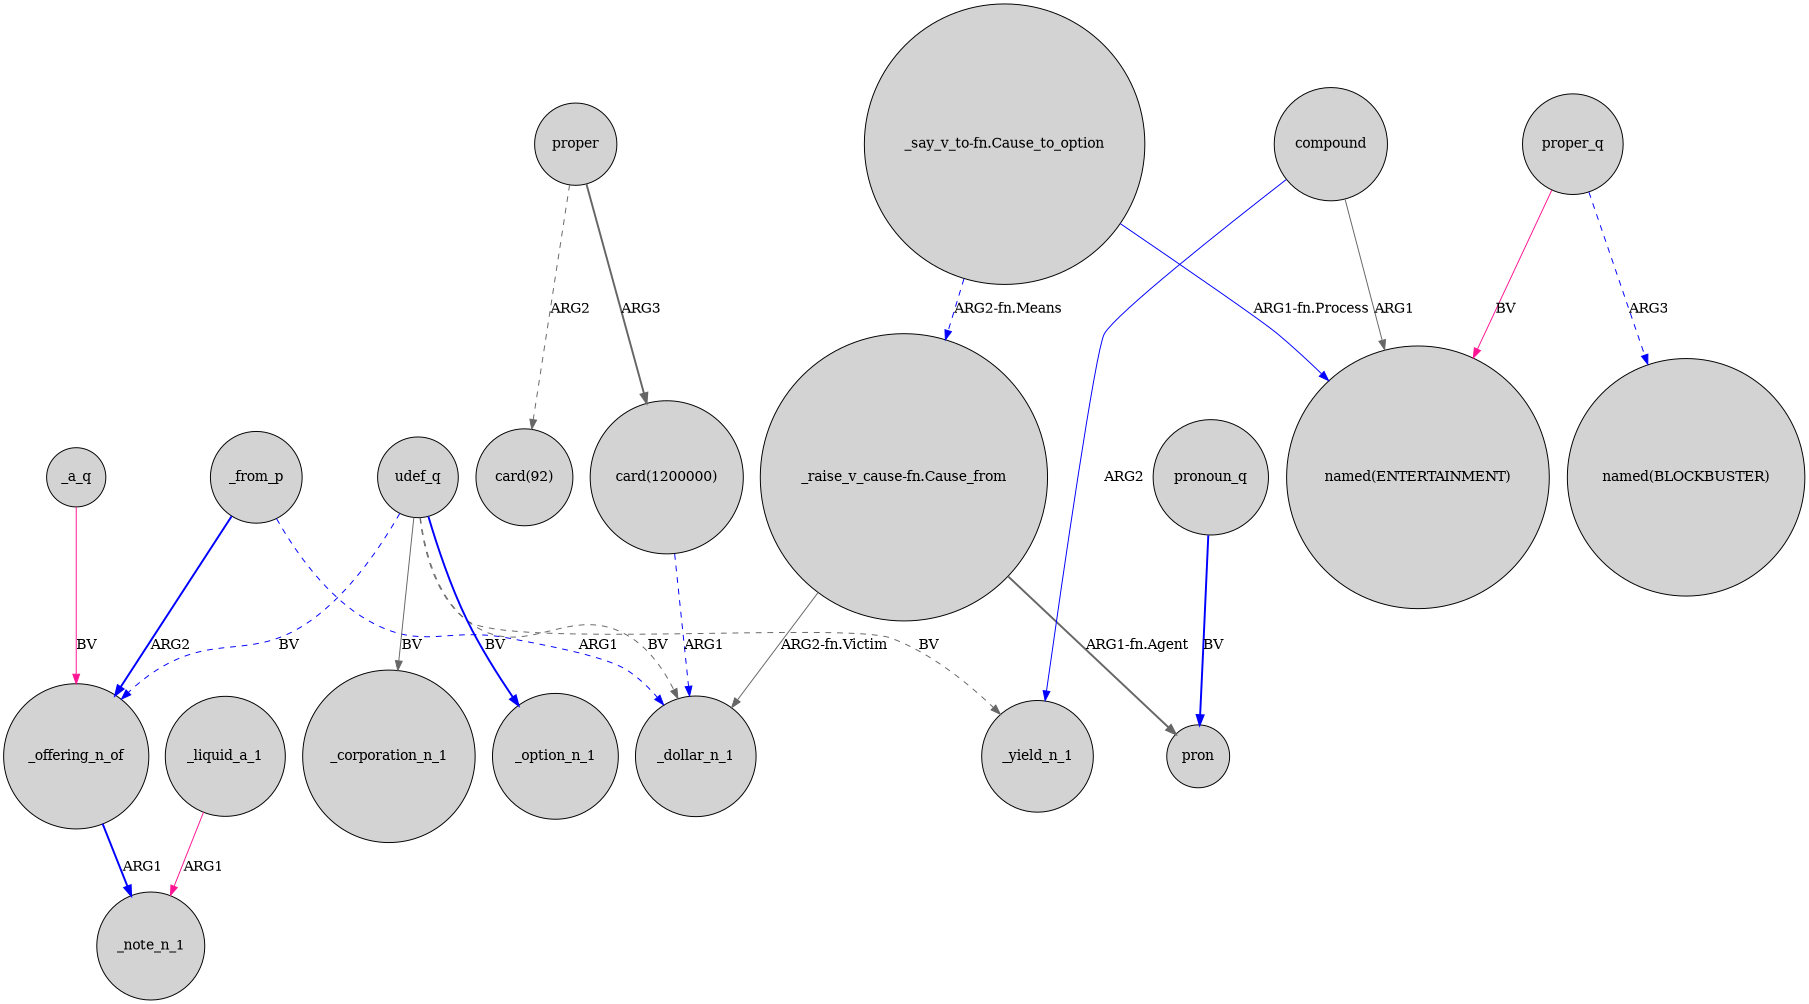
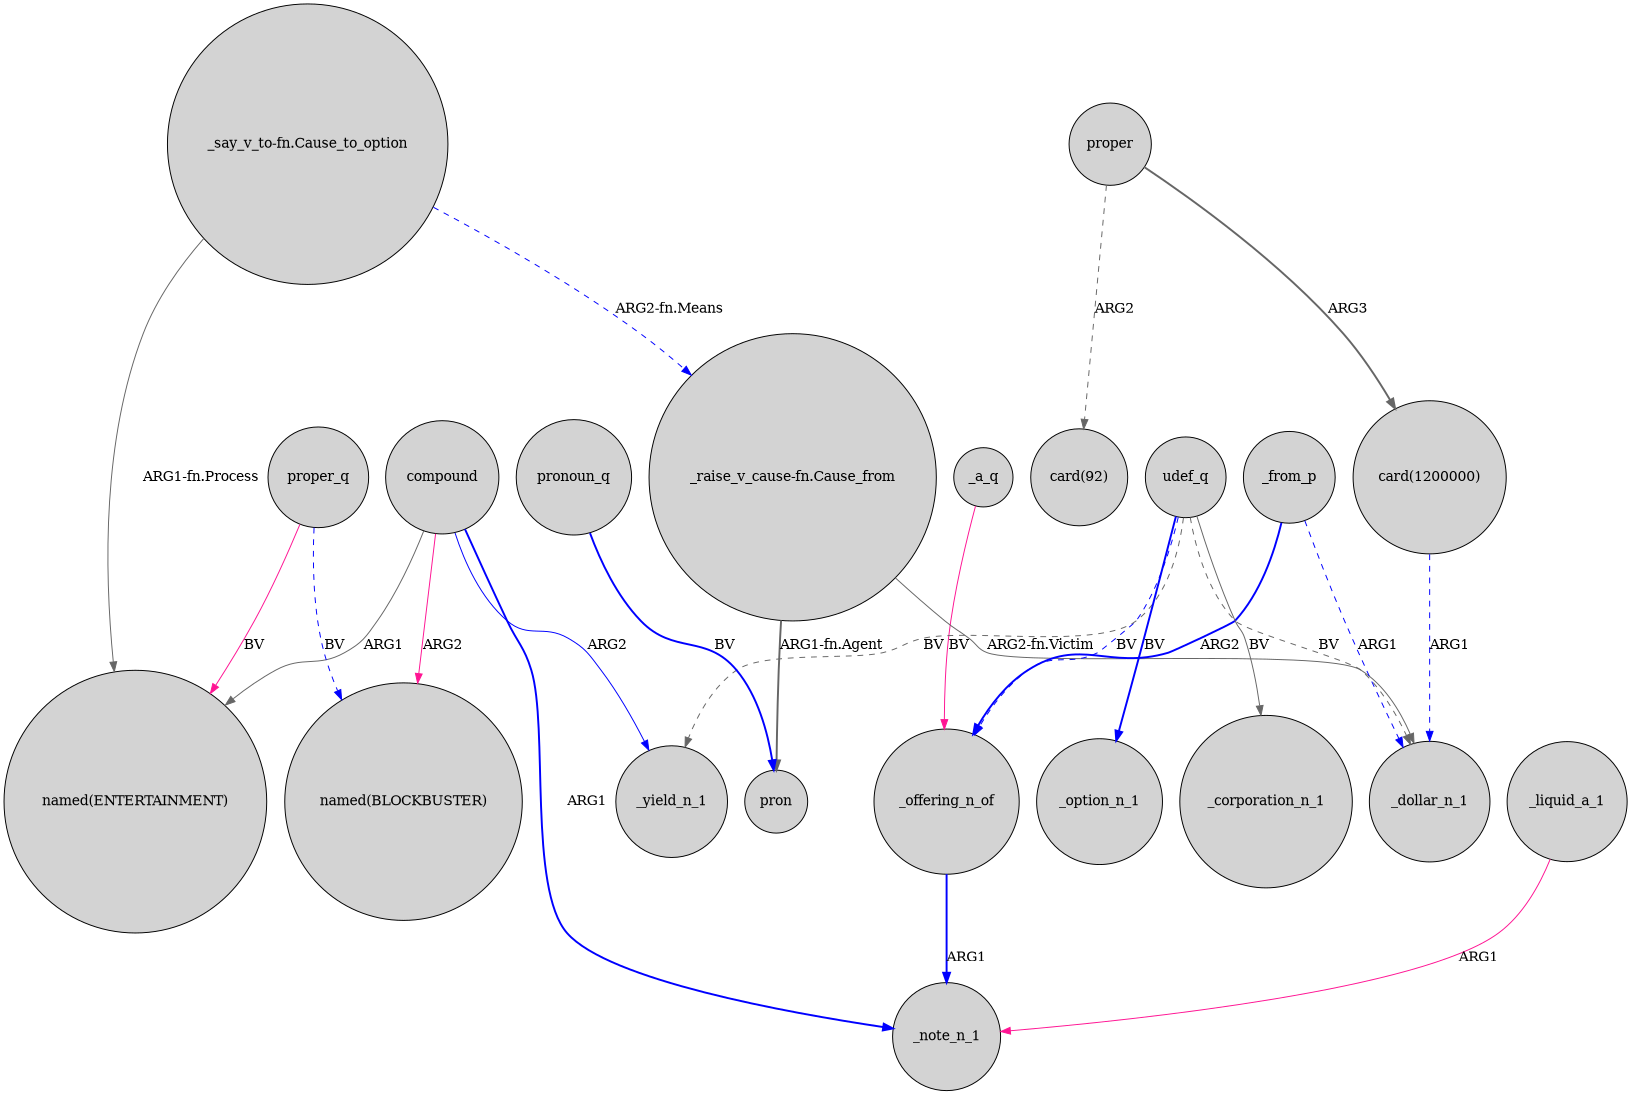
  digraph {
    node [shape=circle style=filled]
    edge [color=blue style=solid]
    _a_q
    _offering_n_of
    _note_n_1
    n4 [label="_raise_v_cause-fn.Cause_from"]
    pron
    _dollar_n_1
    _from_p
    n8 [label="_say_v_to-fn.Cause_to_option"]
    "named(ENTERTAINMENT)"
    compound
    _yield_n_1
    "named(BLOCKBUSTER)"
    n13 [label=proper]
    "card(92)"
    n15 [label="card(1200000)"]
    _liquid_a_1
    udef_q
    _option_n_1
    _corporation_n_1
    pronoun_q
    proper_q
    _a_q -> _offering_n_of [color=deeppink label=BV]
    _offering_n_of -> _note_n_1 [label=ARG1 style=bold]
    n4 -> pron [color=gray40 label="ARG1-fn.Agent" style=bold]
    n4 -> _dollar_n_1 [color=gray40 label="ARG2-fn.Victim"]
    _from_p -> _offering_n_of [label=ARG2 style=bold]
    _from_p -> _dollar_n_1 [label=ARG1 style=dashed]
    n8 -> n4 [label="ARG2-fn.Means" style=dashed]
-   n8 -> "named(ENTERTAINMENT)" [label="ARG1-fn.Process"]
+   n8 -> "named(ENTERTAINMENT)" [color=gray40 label="ARG1-fn.Process"]
+   compound -> _note_n_1 [label=ARG1 style=bold]
    compound -> "named(ENTERTAINMENT)" [color=gray40 label=ARG1]
    compound -> _yield_n_1 [label=ARG2]
+   compound -> "named(BLOCKBUSTER)" [color=deeppink label=ARG2]
    n13 -> "card(92)" [color=gray40 label=ARG2 style=dashed]
    n13 -> n15 [color=gray40 label=ARG3 style=bold]
    n15 -> _dollar_n_1 [label=ARG1 style=dashed]
    _liquid_a_1 -> _note_n_1 [color=deeppink label=ARG1]
    udef_q -> _offering_n_of [label=BV style=dashed]
    udef_q -> _dollar_n_1 [color=gray40 label=BV style=dashed]
    udef_q -> _yield_n_1 [color=gray40 label=BV style=dashed]
    udef_q -> _option_n_1 [label=BV style=bold]
    udef_q -> _corporation_n_1 [color=gray40 label=BV]
    pronoun_q -> pron [label=BV style=bold]
    proper_q -> "named(ENTERTAINMENT)" [color=deeppink label=BV]
-   proper_q -> "named(BLOCKBUSTER)" [label=ARG3 style=dashed]
+   proper_q -> "named(BLOCKBUSTER)" [label=BV style=dashed]
  }
